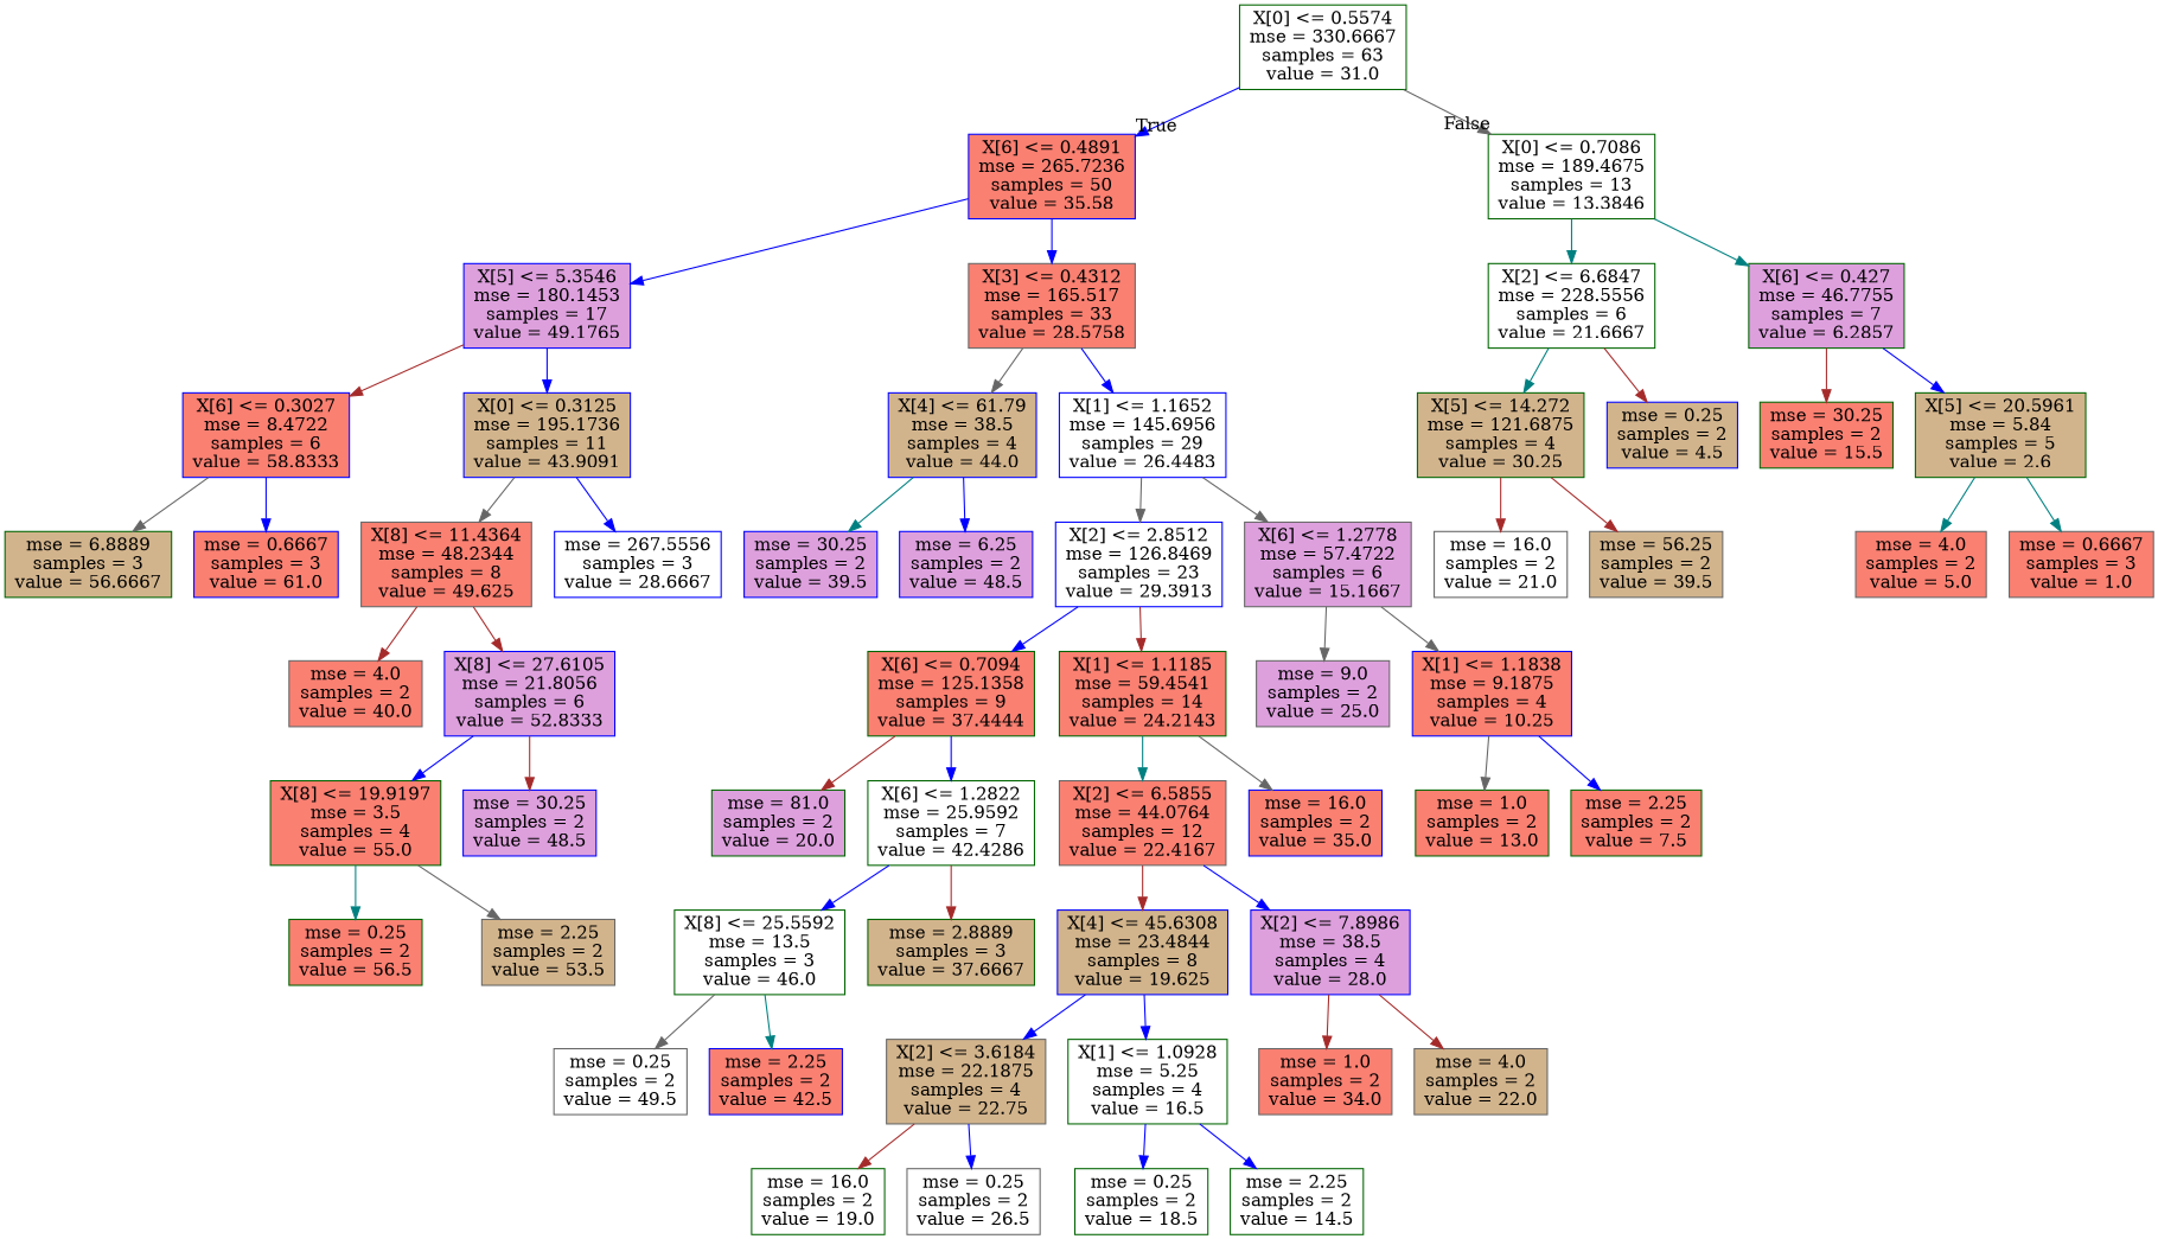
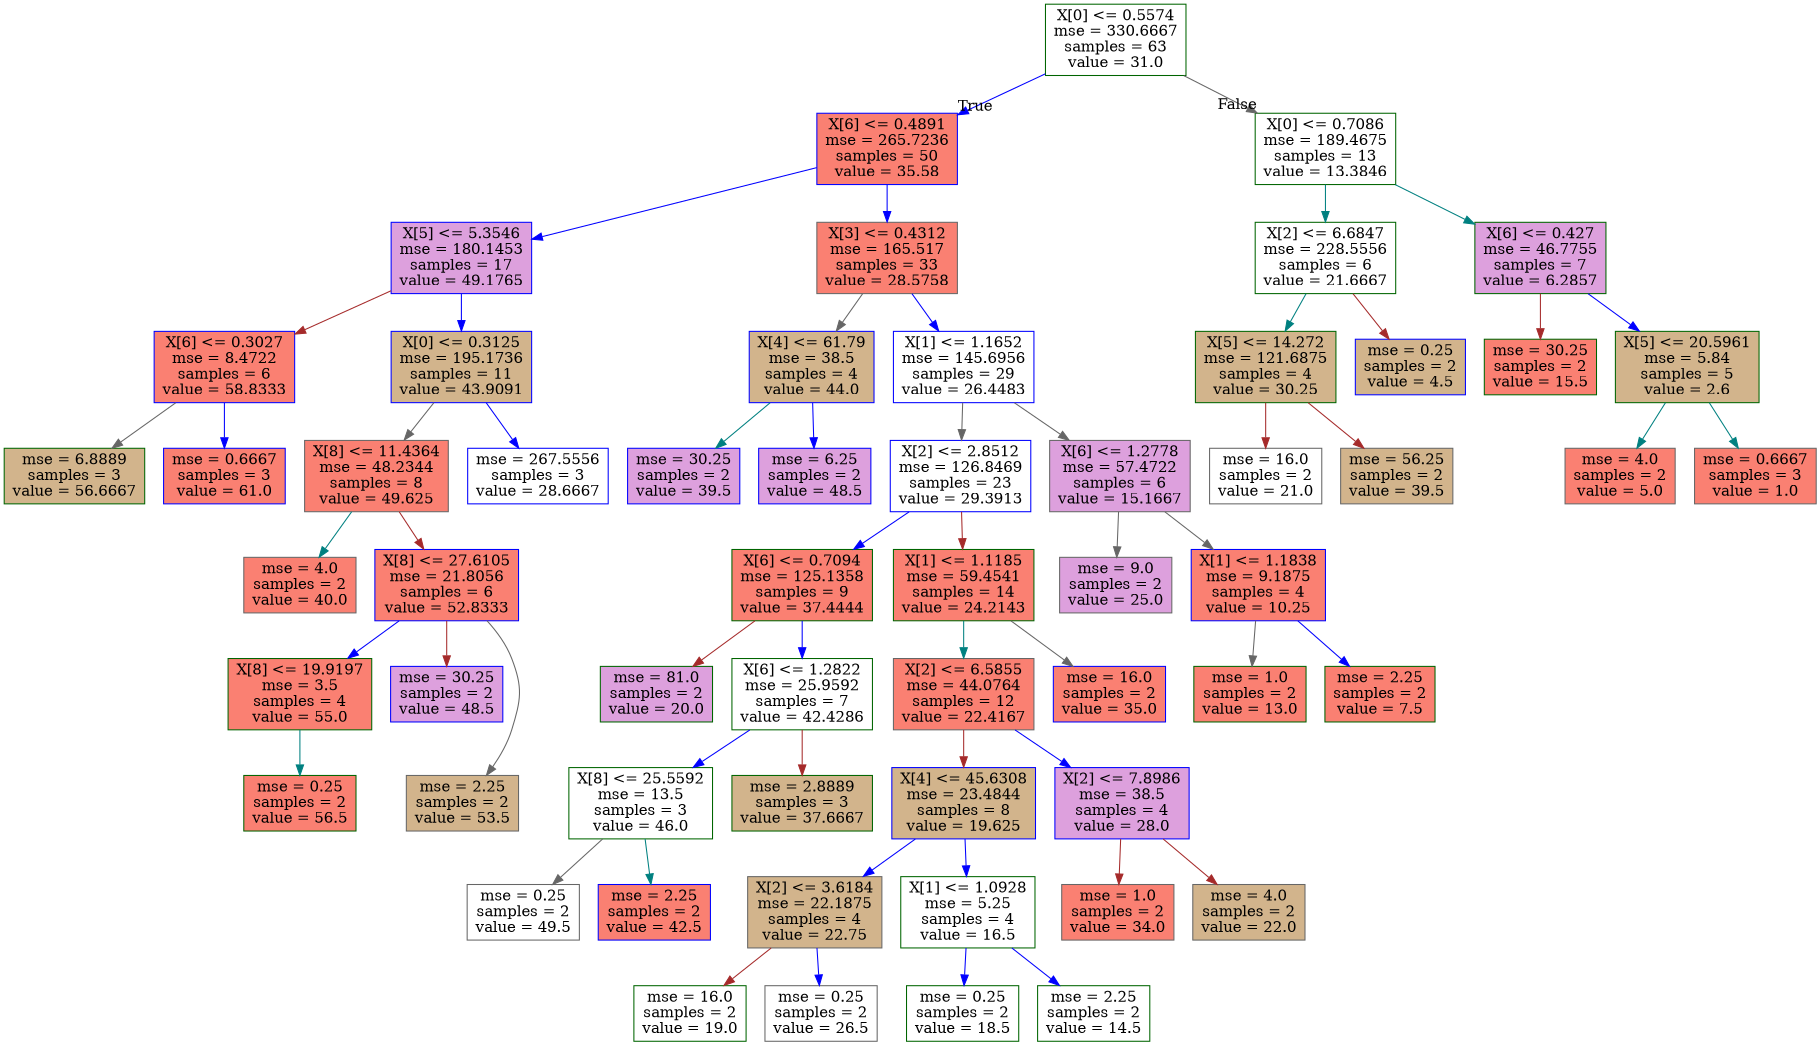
  digraph {
    node [color=darkgreen fillcolor=salmon shape=box style=filled]
    edge [color=blue]
    n1 [fillcolor=white label="X[0] <= 0.5574\nmse = 330.6667\nsamples = 63\nvalue = 31.0"]
    n2 [color=blue label="X[6] <= 0.4891\nmse = 265.7236\nsamples = 50\nvalue = 35.58"]
    n3 [fillcolor=white label="X[0] <= 0.7086\nmse = 189.4675\nsamples = 13\nvalue = 13.3846"]
    n4 [color=blue fillcolor=plum label="X[5] <= 5.3546\nmse = 180.1453\nsamples = 17\nvalue = 49.1765"]
    n5 [color=gray40 label="X[3] <= 0.4312\nmse = 165.517\nsamples = 33\nvalue = 28.5758"]
    n6 [fillcolor=white label="X[2] <= 6.6847\nmse = 228.5556\nsamples = 6\nvalue = 21.6667"]
    n7 [fillcolor=plum label="X[6] <= 0.427\nmse = 46.7755\nsamples = 7\nvalue = 6.2857"]
    n8 [color=blue label="X[6] <= 0.3027\nmse = 8.4722\nsamples = 6\nvalue = 58.8333"]
    n9 [color=blue fillcolor=tan label="X[0] <= 0.3125\nmse = 195.1736\nsamples = 11\nvalue = 43.9091"]
    n10 [color=blue fillcolor=tan label="X[4] <= 61.79\nmse = 38.5\nsamples = 4\nvalue = 44.0"]
    n11 [color=blue fillcolor=white label="X[1] <= 1.1652\nmse = 145.6956\nsamples = 29\nvalue = 26.4483"]
    n12 [fillcolor=tan label="mse = 6.8889\nsamples = 3\nvalue = 56.6667"]
    n13 [color=blue label="mse = 0.6667\nsamples = 3\nvalue = 61.0"]
    n14 [color=gray40 label="X[8] <= 11.4364\nmse = 48.2344\nsamples = 8\nvalue = 49.625"]
    n15 [color=blue fillcolor=white label="mse = 267.5556\nsamples = 3\nvalue = 28.6667"]
    n16 [color=gray40 label="mse = 4.0\nsamples = 2\nvalue = 40.0"]
-   n17 [color=blue fillcolor=plum label="X[8] <= 27.6105\nmse = 21.8056\nsamples = 6\nvalue = 52.8333"]
+   n17 [color=blue label="X[8] <= 27.6105\nmse = 21.8056\nsamples = 6\nvalue = 52.8333"]
    n18 [label="X[8] <= 19.9197\nmse = 3.5\nsamples = 4\nvalue = 55.0"]
    n19 [color=blue fillcolor=plum label="mse = 30.25\nsamples = 2\nvalue = 48.5"]
    n20 [color=gray40 fillcolor=tan label="mse = 2.25\nsamples = 2\nvalue = 53.5"]
    n21 [label="mse = 0.25\nsamples = 2\nvalue = 56.5"]
    n22 [color=blue fillcolor=plum label="mse = 30.25\nsamples = 2\nvalue = 39.5"]
    n23 [color=blue fillcolor=plum label="mse = 6.25\nsamples = 2\nvalue = 48.5"]
    n24 [color=blue fillcolor=white label="X[2] <= 2.8512\nmse = 126.8469\nsamples = 23\nvalue = 29.3913"]
    n25 [color=gray40 fillcolor=plum label="X[6] <= 1.2778\nmse = 57.4722\nsamples = 6\nvalue = 15.1667"]
    n26 [label="X[6] <= 0.7094\nmse = 125.1358\nsamples = 9\nvalue = 37.4444"]
    n27 [label="X[1] <= 1.1185\nmse = 59.4541\nsamples = 14\nvalue = 24.2143"]
    n28 [color=gray40 fillcolor=plum label="mse = 9.0\nsamples = 2\nvalue = 25.0"]
    n29 [color=blue label="X[1] <= 1.1838\nmse = 9.1875\nsamples = 4\nvalue = 10.25"]
    n30 [fillcolor=plum label="mse = 81.0\nsamples = 2\nvalue = 20.0"]
    n31 [fillcolor=white label="X[6] <= 1.2822\nmse = 25.9592\nsamples = 7\nvalue = 42.4286"]
    n32 [color=gray40 label="X[2] <= 6.5855\nmse = 44.0764\nsamples = 12\nvalue = 22.4167"]
    n33 [color=blue label="mse = 16.0\nsamples = 2\nvalue = 35.0"]
    n34 [fillcolor=white label="X[8] <= 25.5592\nmse = 13.5\nsamples = 3\nvalue = 46.0"]
    n35 [fillcolor=tan label="mse = 2.8889\nsamples = 3\nvalue = 37.6667"]
    n36 [color=gray40 fillcolor=white label="mse = 0.25\nsamples = 2\nvalue = 49.5"]
    n37 [color=blue label="mse = 2.25\nsamples = 2\nvalue = 42.5"]
    n38 [color=blue fillcolor=tan label="X[4] <= 45.6308\nmse = 23.4844\nsamples = 8\nvalue = 19.625"]
    n39 [color=blue fillcolor=plum label="X[2] <= 7.8986\nmse = 38.5\nsamples = 4\nvalue = 28.0"]
    n40 [color=gray40 fillcolor=tan label="X[2] <= 3.6184\nmse = 22.1875\nsamples = 4\nvalue = 22.75"]
    n41 [fillcolor=white label="X[1] <= 1.0928\nmse = 5.25\nsamples = 4\nvalue = 16.5"]
    n42 [color=gray40 label="mse = 1.0\nsamples = 2\nvalue = 34.0"]
    n43 [color=gray40 fillcolor=tan label="mse = 4.0\nsamples = 2\nvalue = 22.0"]
    n44 [fillcolor=white label="mse = 16.0\nsamples = 2\nvalue = 19.0"]
    n45 [color=gray40 fillcolor=white label="mse = 0.25\nsamples = 2\nvalue = 26.5"]
    n46 [fillcolor=white label="mse = 0.25\nsamples = 2\nvalue = 18.5"]
    n47 [fillcolor=white label="mse = 2.25\nsamples = 2\nvalue = 14.5"]
    n48 [label="mse = 1.0\nsamples = 2\nvalue = 13.0"]
    n49 [label="mse = 2.25\nsamples = 2\nvalue = 7.5"]
    n50 [fillcolor=tan label="X[5] <= 14.272\nmse = 121.6875\nsamples = 4\nvalue = 30.25"]
    n51 [color=blue fillcolor=tan label="mse = 0.25\nsamples = 2\nvalue = 4.5"]
    n52 [label="mse = 30.25\nsamples = 2\nvalue = 15.5"]
    n53 [fillcolor=tan label="X[5] <= 20.5961\nmse = 5.84\nsamples = 5\nvalue = 2.6"]
    n54 [color=gray40 fillcolor=white label="mse = 16.0\nsamples = 2\nvalue = 21.0"]
    n55 [color=gray40 fillcolor=tan label="mse = 56.25\nsamples = 2\nvalue = 39.5"]
    n56 [color=gray40 label="mse = 4.0\nsamples = 2\nvalue = 5.0"]
    n57 [color=gray40 label="mse = 0.6667\nsamples = 3\nvalue = 1.0"]
    n1 -> n2 [headlabel=True labelangle=45 labeldistance=2.5]
    n1 -> n3 [color=gray40 headlabel=False labelangle=-45 labeldistance=2.5]
    n2 -> n4
    n2 -> n5
    n3 -> n6 [color=teal]
    n3 -> n7 [color=teal]
    n4 -> n8 [color=brown]
    n4 -> n9
    n5 -> n10 [color=gray40]
    n5 -> n11
    n6 -> n50 [color=teal]
    n6 -> n51 [color=brown]
    n7 -> n52 [color=brown]
    n7 -> n53
    n8 -> n12 [color=gray40]
    n8 -> n13
    n9 -> n14 [color=gray40]
    n9 -> n15
    n10 -> n22 [color=teal]
    n10 -> n23
    n11 -> n24 [color=gray40]
    n11 -> n25 [color=gray40]
-   n14 -> n16 [color=brown]
+   n14 -> n16 [color=teal]
    n14 -> n17 [color=brown]
    n17 -> n18
    n17 -> n19 [color=brown]
-   n18 -> n20 [color=gray40]
+   n17 -> n20 [color=gray40]
    n18 -> n21 [color=teal]
    n24 -> n26
    n24 -> n27 [color=brown]
    n25 -> n28 [color=gray40]
    n25 -> n29 [color=gray40]
    n26 -> n30 [color=brown]
    n26 -> n31
    n27 -> n32 [color=teal]
    n27 -> n33 [color=gray40]
    n29 -> n48 [color=gray40]
    n29 -> n49
    n31 -> n34
    n31 -> n35 [color=brown]
    n32 -> n38 [color=brown]
    n32 -> n39
    n34 -> n36 [color=gray40]
    n34 -> n37 [color=teal]
    n38 -> n40
    n38 -> n41
    n39 -> n42 [color=brown]
    n39 -> n43 [color=brown]
    n40 -> n44 [color=brown]
    n40 -> n45
    n41 -> n46
    n41 -> n47
    n50 -> n54 [color=brown]
    n50 -> n55 [color=brown]
    n53 -> n56 [color=teal]
    n53 -> n57 [color=teal]
  }
